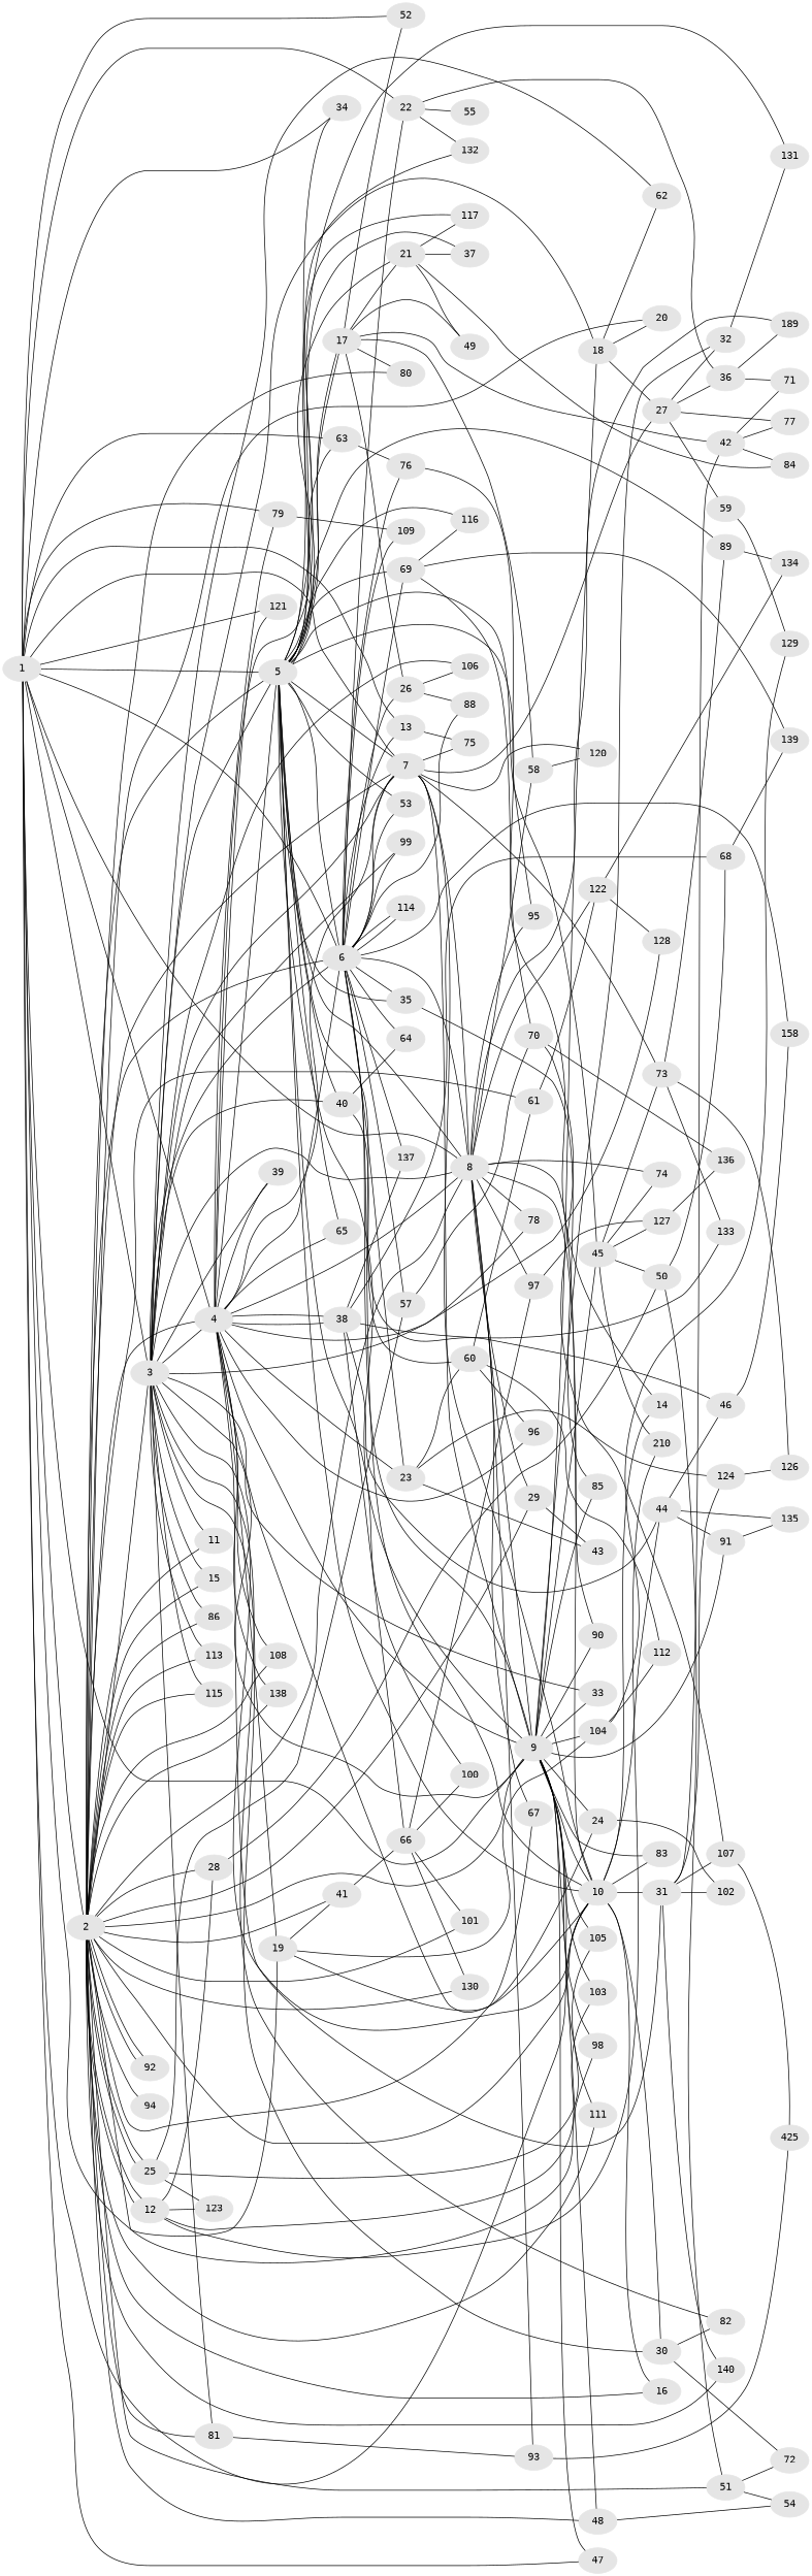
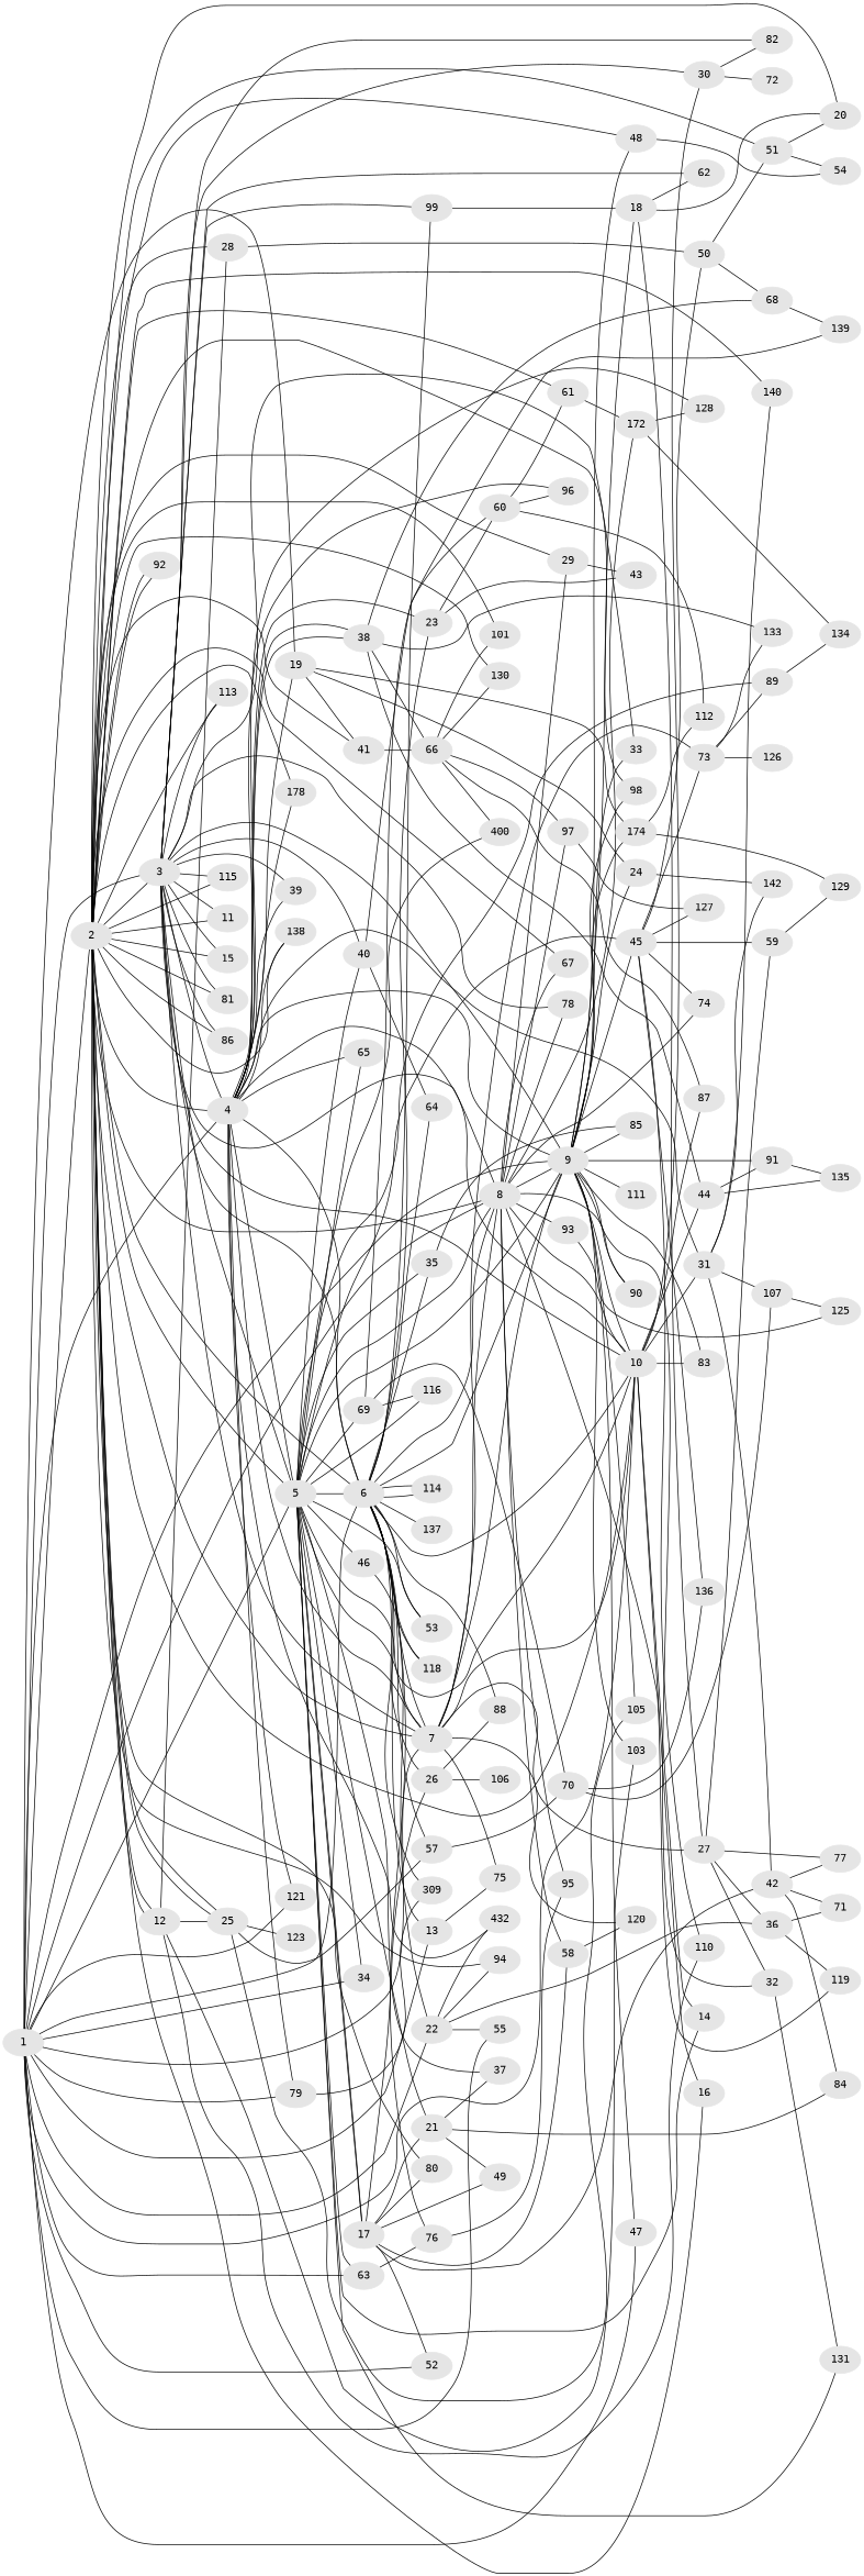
  graph {
    fontname="DejaVu Sans Mono"
    rankdir=LR
    node [color=gray90 fontname="DejaVu Sans Mono" style=filled]
    edge [fontname="DejaVu Sans Mono"]
    1
    2
    3
    4
    5
    6
    7
    8
    9
    10
    13
    19
    22
    34
    47
    52
    55
    63
    79
    121
    11
    12
    15
    16
    20
    25
    28
    29
    41
    48
    51
    61
    67
    80
    81
    86
    92
    94
    98
    101
-   108
+   108 [label=178]
    111
    113
    115
    130
    138
    140
    18
    30
    33
    39
    40
    62
    78
    82
    99
    106
    23
    31
    38
    65
    96
    128
-   132
+   132 [label=432]
    14
    17
    21
    35
    37
    45
    46
    53
    69
    89
-   100
+   100 [label=400]
    116
-   117
    131
    26
    57
    64
    76
    88
-   109
+   109 [label=309]
    114
-   118 [label=158]
+   118
    137
    27
    73
    75
    120
    58
    74
    90
    93
    95
    97
-   119 [label=189]
-   122
+   119
+   122 [label=172]
    24
    32
    83
    85
    91
    103
-   104
+   104 [label=174]
    105
    44
+   87
    36
-   110 [label=210]
+   110
    123
    50
    43
    66
    54
    72
    60
-   124
    42
-   102
+   102 [label=142]
    107
    68
    133
    49
    84
    59
    127
    136
    70
    139
    134
    77
    126
-   125 [label=425]
+   125
    135
    129
    112
    71
    1 -- 2
    1 -- 3
    1 -- 4
    1 -- 5
    1 -- 6
    1 -- 7
    1 -- 8
    1 -- 9
    1 -- 10
    1 -- 13
    1 -- 19
    1 -- 22
    1 -- 34
    1 -- 47
    1 -- 52
+   1 -- 55
    1 -- 63
    1 -- 79
    1 -- 121
    2 -- 3
    2 -- 4
    2 -- 5
    2 -- 6
    2 -- 7
    2 -- 8
-   2 -- 9
    2 -- 10
    2 -- 11
    2 -- 12
    2 -- 12
    2 -- 15
    2 -- 16
    2 -- 20
    2 -- 25
    2 -- 25
    2 -- 28
    2 -- 29
    2 -- 41
    2 -- 48
    2 -- 51
    2 -- 61
    2 -- 67
    2 -- 80
    2 -- 81
    2 -- 86
    2 -- 92
    2 -- 92
    2 -- 94
    2 -- 98
    2 -- 101
    2 -- 108
-   2 -- 111
    2 -- 113
    2 -- 115
    2 -- 130
    2 -- 138
    2 -- 140
    3 -- 4
    3 -- 5
    3 -- 6
    3 -- 7
    3 -- 8
    3 -- 9
    3 -- 10
    3 -- 11
    3 -- 15
    3 -- 81
    3 -- 86
    3 -- 113
    3 -- 115
-   3 -- 18
+   99 -- 18
    3 -- 30
    3 -- 33
    3 -- 39
    3 -- 40
    3 -- 62
    3 -- 78
    3 -- 82
    3 -- 99
-   3 -- 106
    4 -- 5
    4 -- 6
    4 -- 7
-   4 -- 8
    4 -- 9
    4 -- 10
    4 -- 19
    4 -- 79
    4 -- 121
    4 -- 108
    4 -- 138
    4 -- 39
    4 -- 23
    4 -- 31
    4 -- 38
    4 -- 38
    4 -- 65
    4 -- 96
    4 -- 128
    4 -- 132
    5 -- 6
    5 -- 7
    5 -- 8
    5 -- 9
    5 -- 10
    5 -- 34
    5 -- 63
    5 -- 40
    5 -- 65
    5 -- 14
    5 -- 17
    5 -- 17
    5 -- 21
    5 -- 35
    5 -- 37
    5 -- 45
    5 -- 46
    5 -- 53
    5 -- 69
    5 -- 89
    5 -- 100
    5 -- 116
-   5 -- 117
    5 -- 131
    6 -- 7
    6 -- 8
    6 -- 9
    6 -- 10
    6 -- 13
    6 -- 22
    6 -- 99
    6 -- 23
    6 -- 35
    6 -- 53
-   6 -- 69
    6 -- 26
    6 -- 57
    6 -- 64
    6 -- 76
    6 -- 88
    6 -- 109
    6 -- 114
    6 -- 114
    6 -- 118
    6 -- 137
    7 -- 8
    7 -- 9
    7 -- 10
    7 -- 27
    7 -- 73
    7 -- 75
    7 -- 120
    8 -- 9
    8 -- 10
    8 -- 29
    8 -- 67
    8 -- 78
    8 -- 58
    8 -- 74
    8 -- 90
    8 -- 93
    8 -- 95
    8 -- 97
    8 -- 119
    8 -- 122
    9 -- 10
    9 -- 47
    9 -- 48
    9 -- 98
    9 -- 111
    9 -- 18
    9 -- 33
    9 -- 45
    9 -- 90
    9 -- 24
    9 -- 32
    9 -- 83
    9 -- 85
    9 -- 91
    9 -- 103
    9 -- 104
    9 -- 105
    10 -- 16
    10 -- 30
    10 -- 31
    10 -- 14
    10 -- 83
    10 -- 44
+   10 -- 87
    13 -- 75
    19 -- 41
    19 -- 24
    19 -- 104
    22 -- 55
+   22 -- 94
    22 -- 132
    22 -- 36
    63 -- 76
    79 -- 109
    12 -- 28
    12 -- 103
    12 -- 110
-   12 -- 123
+   12 -- 25
    25 -- 57
    25 -- 105
    25 -- 123
    28 -- 50
    29 -- 43
    41 -- 66
    48 -- 54
    51 -- 54
-   51 -- 72
+   51 -- 20
    61 -- 122
-   81 -- 93
    18 -- 20
    18 -- 62
    18 -- 27
    30 -- 82
    30 -- 72
    40 -- 64
    40 -- 60
    23 -- 43
    23 -- 60
-   23 -- 124
    31 -- 140
-   31 -- 124
    31 -- 42
    31 -- 102
    31 -- 107
-   38 -- 137
    38 -- 44
    38 -- 66
    38 -- 68
    38 -- 133
    17 -- 52
    17 -- 80
    17 -- 21
    17 -- 26
    17 -- 58
    17 -- 42
    17 -- 49
    21 -- 37
-   21 -- 117
    21 -- 49
    21 -- 84
    35 -- 85
    45 -- 73
    45 -- 74
    45 -- 110
    45 -- 50
+   45 -- 59
    45 -- 127
-   127 -- 136
+   45 -- 136
    46 -- 118
    69 -- 116
    69 -- 70
    69 -- 139
    89 -- 134
    26 -- 106
    26 -- 88
    57 -- 70
    76 -- 95
    27 -- 32
    27 -- 36
    27 -- 59
    27 -- 77
    73 -- 89
    73 -- 133
    73 -- 126
    58 -- 120
    93 -- 125
    97 -- 127
    122 -- 128
    122 -- 134
    24 -- 102
    32 -- 131
    91 -- 135
    104 -- 129
    104 -- 112
-   44 -- 46
    44 -- 91
    44 -- 135
    36 -- 119
    36 -- 71
    50 -- 51
    50 -- 68
    66 -- 101
    66 -- 130
    66 -- 100
    66 -- 97
+   66 -- 87
    60 -- 61
    60 -- 96
    60 -- 112
-   124 -- 126
    42 -- 84
    42 -- 77
    42 -- 71
    107 -- 125
    68 -- 139
    59 -- 129
    70 -- 107
    70 -- 136
  }
